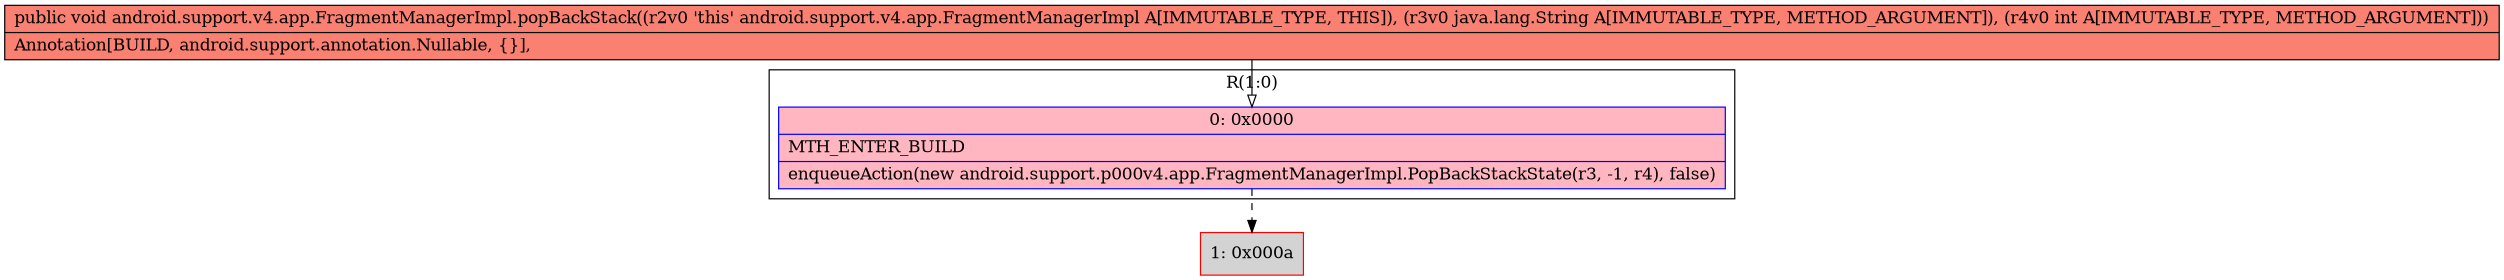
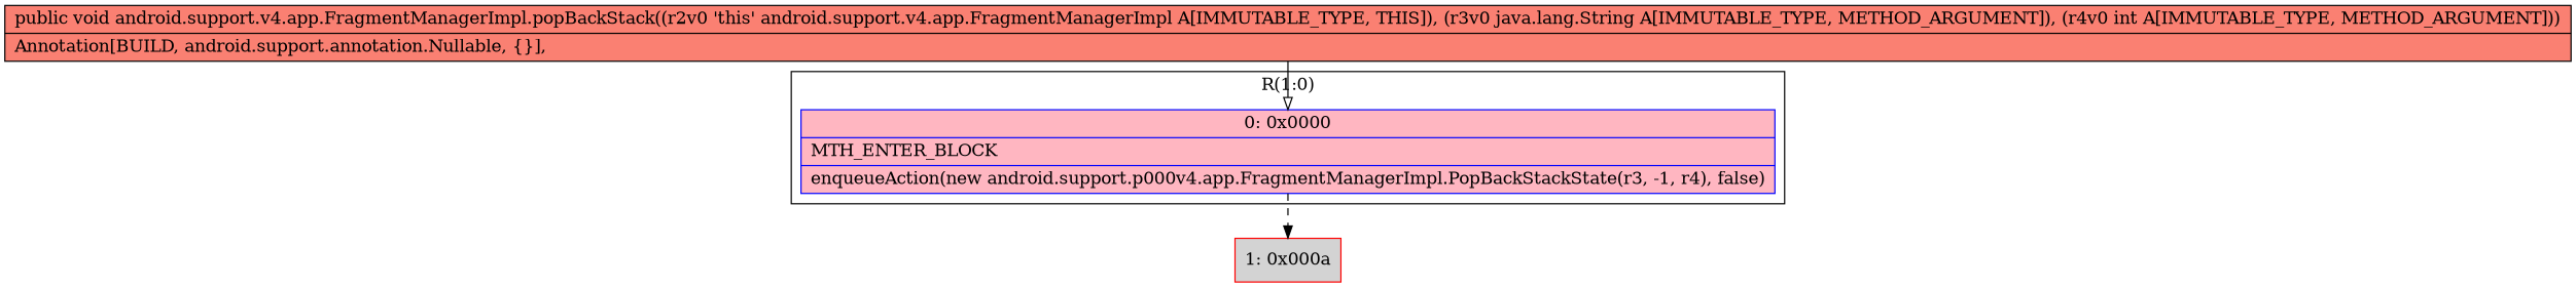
  digraph {
    node [shape=record style=filled]
-   n1 [color=blue label="{0\:\ 0x0000|MTH_ENTER_BUILD\l|enqueueAction(new android.support.p000v4.app.FragmentManagerImpl.PopBackStackState(r3, \-1, r4), false)\l}" fillcolor=lightpink]
+   n1 [color=blue label="{0\:\ 0x0000|MTH_ENTER_BLOCK\l|enqueueAction(new android.support.p000v4.app.FragmentManagerImpl.PopBackStackState(r3, \-1, r4), false)\l}" fillcolor=lightpink]
    n2 [color=red label="{1\:\ 0x000a}" fillcolor=lightgrey]
    n3 [label="{public void android.support.v4.app.FragmentManagerImpl.popBackStack((r2v0 'this' android.support.v4.app.FragmentManagerImpl A[IMMUTABLE_TYPE, THIS]), (r3v0 java.lang.String A[IMMUTABLE_TYPE, METHOD_ARGUMENT]), (r4v0 int A[IMMUTABLE_TYPE, METHOD_ARGUMENT]))  | Annotation[BUILD, android.support.annotation.Nullable, \{\}], \l}" fillcolor=salmon]
    subgraph cluster_1 {
      label="R(1:0)"
      n1
    }
    n1 -> n2 [style=dashed arrowhead=normal]
    n3 -> n1 [style=solid arrowhead=onormal]
  }
